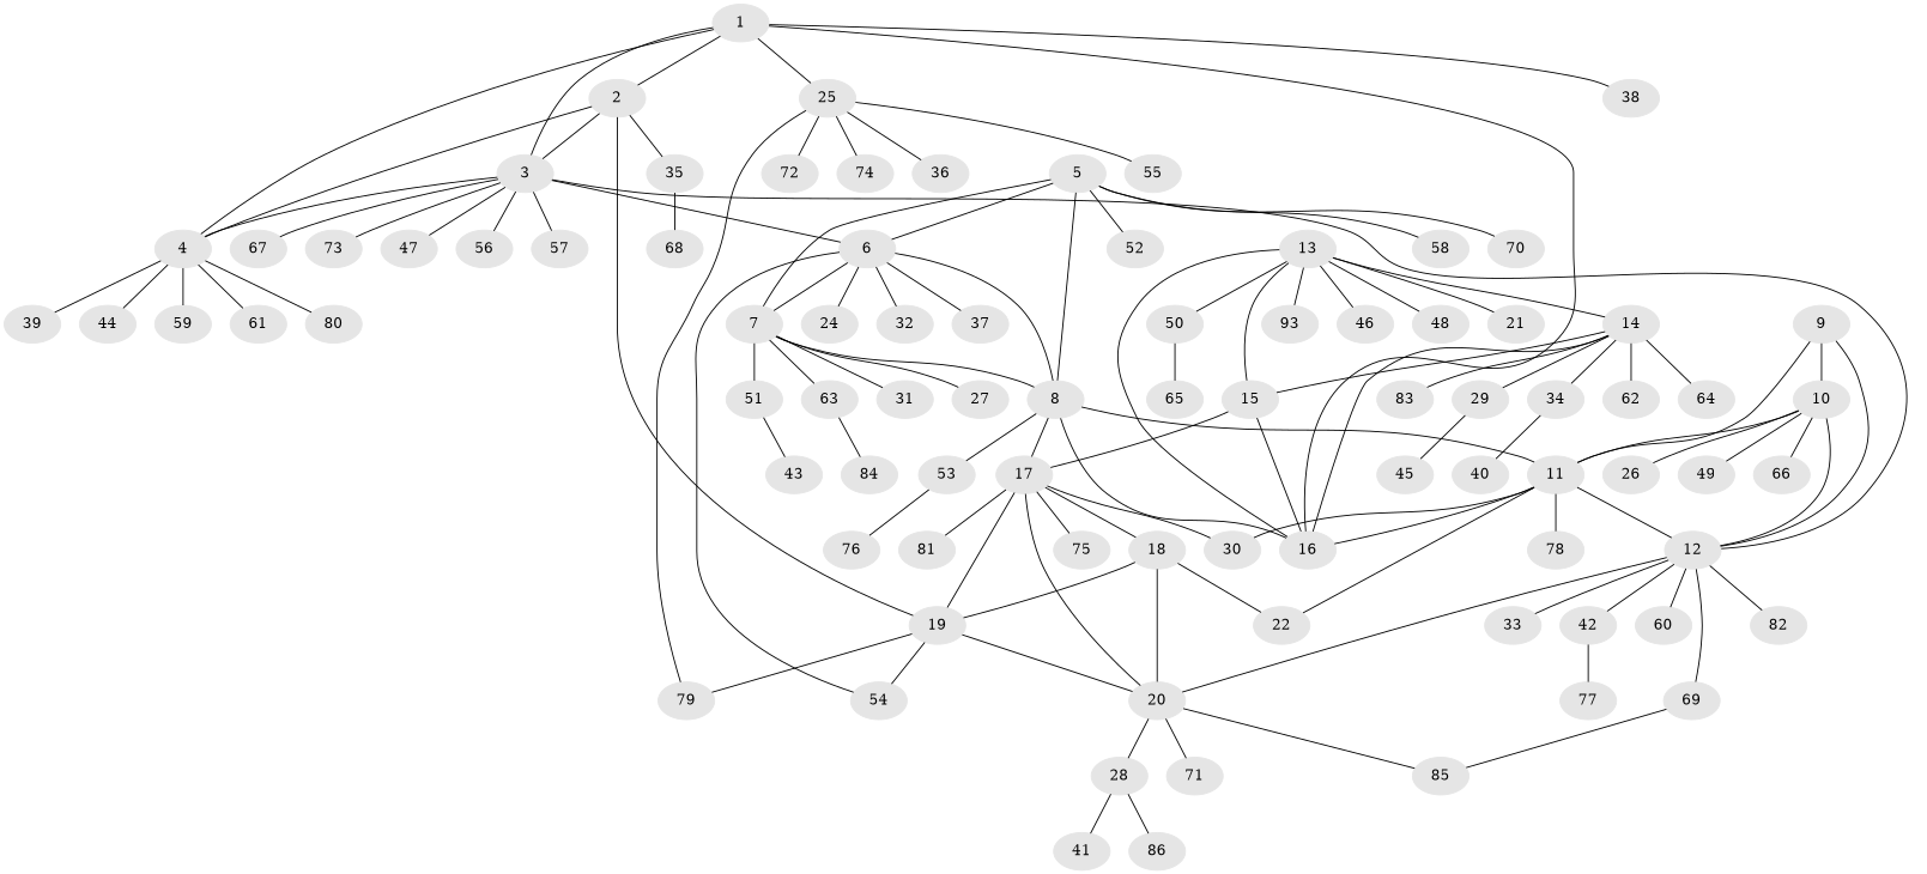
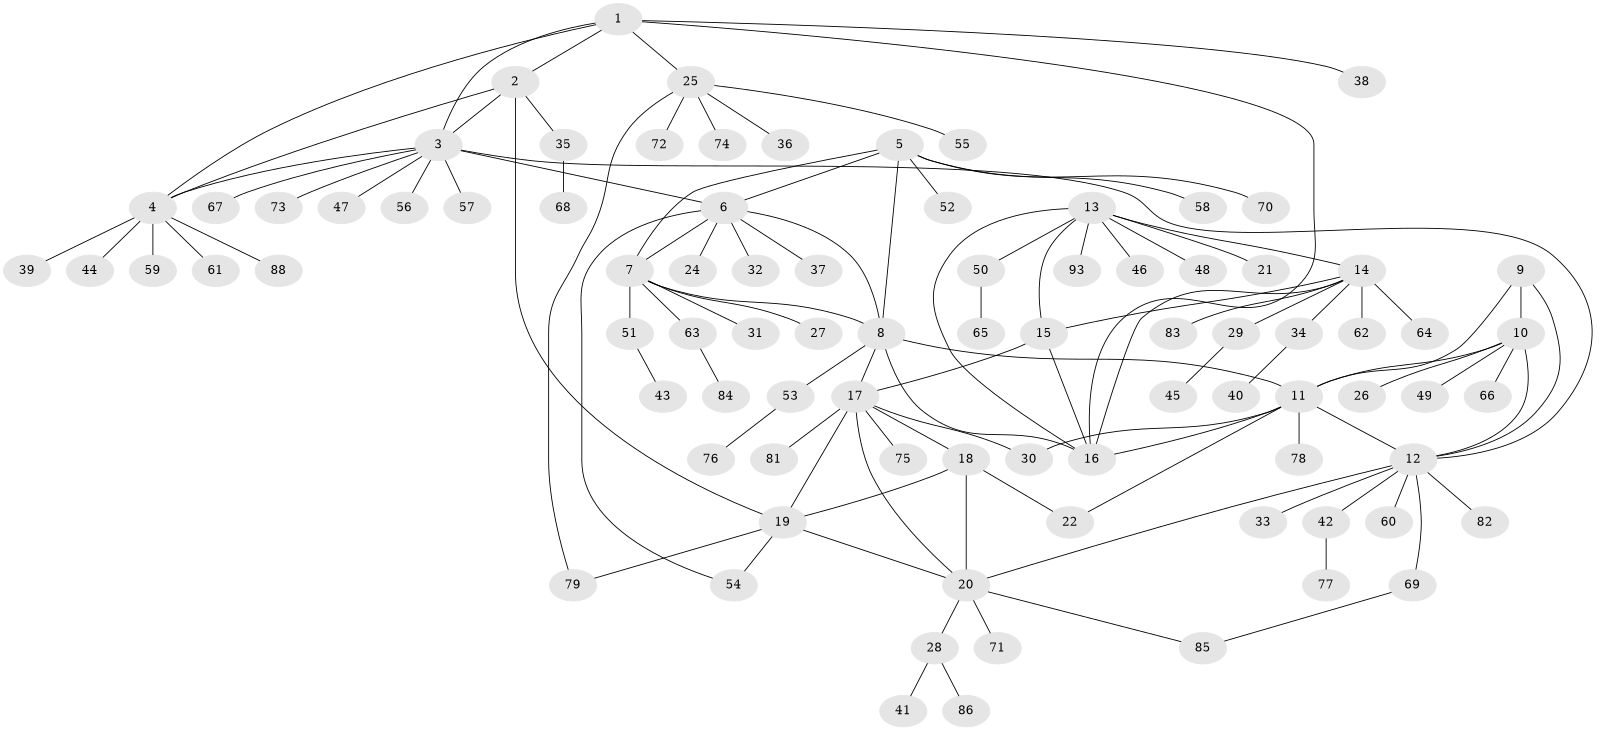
  graph {
    node [color=gray90 style=filled]
    1
    2
    3
    4
    16
    25
    38
    19
    35
    6
    12
    47
    56
    57
    67
    73
    39
    44
    59
    61
-   80
+   80 [label=88]
    79
    36
    55
    72
    74
    54
    20
    68
    7
    8
    24
    32
    37
    33
    42
    60
    69
    82
    5
    52
    58
    70
    27
    31
    51
    63
    11
    17
    53
    43
    84
    22
    30
    78
    18
    75
    81
    76
    9
    10
    26
    49
    66
    28
    71
    85
    77
    13
    14
    15
    21
    n73 [label=93]
    46
    48
    50
    29
    34
    62
    64
    83
    65
    45
    40
    41
    86
    1 -- 2
    1 -- 3
    1 -- 4
    1 -- 16
    1 -- 25
    1 -- 38
    2 -- 3
    2 -- 4
    2 -- 19
    2 -- 35
    3 -- 4
    3 -- 6
    3 -- 12
    3 -- 47
    3 -- 56
    3 -- 57
    3 -- 67
    3 -- 73
    4 -- 39
    4 -- 44
    4 -- 59
    4 -- 61
    4 -- 80
    25 -- 79
    25 -- 36
    25 -- 55
    25 -- 72
    25 -- 74
    19 -- 79
    19 -- 54
    19 -- 20
    35 -- 68
    6 -- 54
    6 -- 7
    6 -- 8
    6 -- 24
    6 -- 32
    6 -- 37
    12 -- 20
    12 -- 33
    12 -- 42
    12 -- 60
    12 -- 69
    12 -- 82
    20 -- 28
    20 -- 71
    20 -- 85
    7 -- 8
    7 -- 27
    7 -- 31
    7 -- 51
    7 -- 63
    8 -- 16
    8 -- 11
    8 -- 17
    8 -- 53
    42 -- 77
    69 -- 85
    5 -- 6
    5 -- 7
    5 -- 8
    5 -- 52
    5 -- 58
    5 -- 70
    51 -- 43
    63 -- 84
    11 -- 16
    11 -- 12
    11 -- 22
    11 -- 30
    11 -- 78
    17 -- 19
    17 -- 20
    17 -- 30
    17 -- 18
    17 -- 75
    17 -- 81
    53 -- 76
    18 -- 19
    18 -- 20
    18 -- 22
    9 -- 12
    9 -- 11
    9 -- 10
    10 -- 12
    10 -- 11
    10 -- 26
    10 -- 49
    10 -- 66
    28 -- 41
    28 -- 86
    13 -- 16
    13 -- 14
    13 -- 15
    13 -- 21
    13 -- n73
    13 -- 46
    13 -- 48
    13 -- 50
    14 -- 16
    14 -- 15
    14 -- 29
    14 -- 34
    14 -- 62
    14 -- 64
    14 -- 83
    15 -- 16
    15 -- 17
    50 -- 65
    29 -- 45
    34 -- 40
  }
